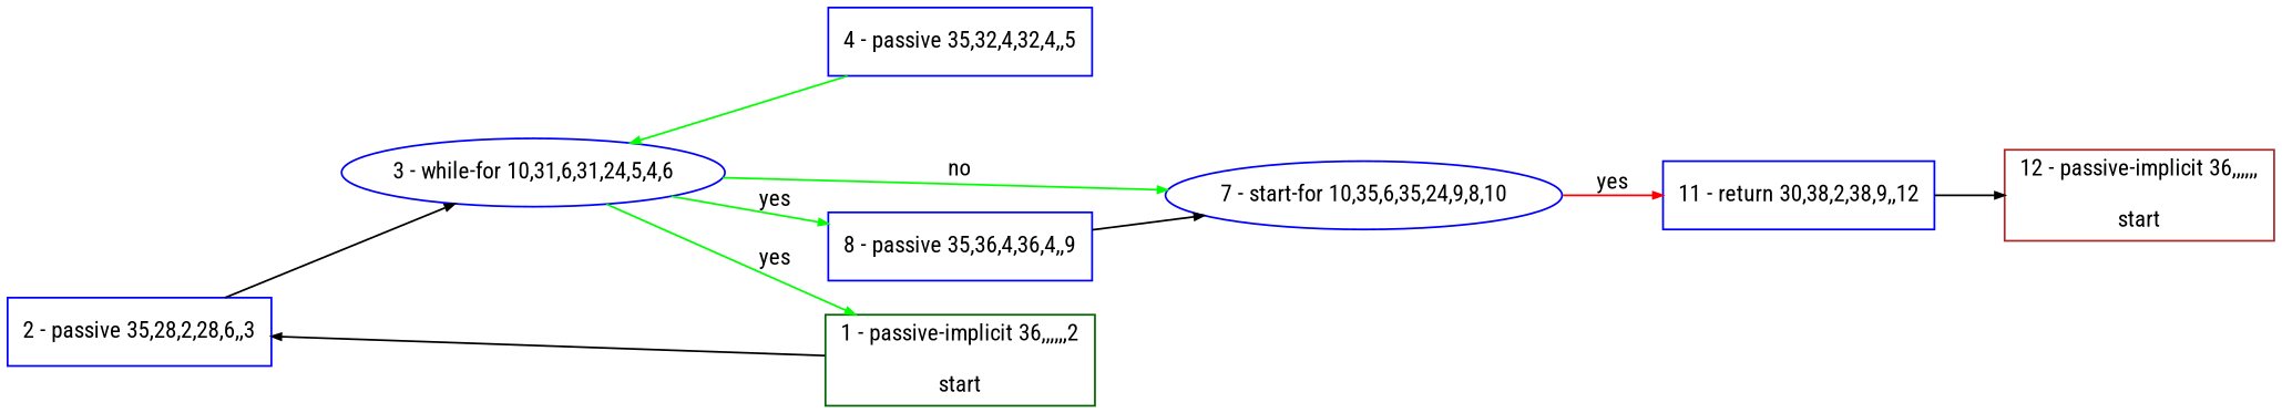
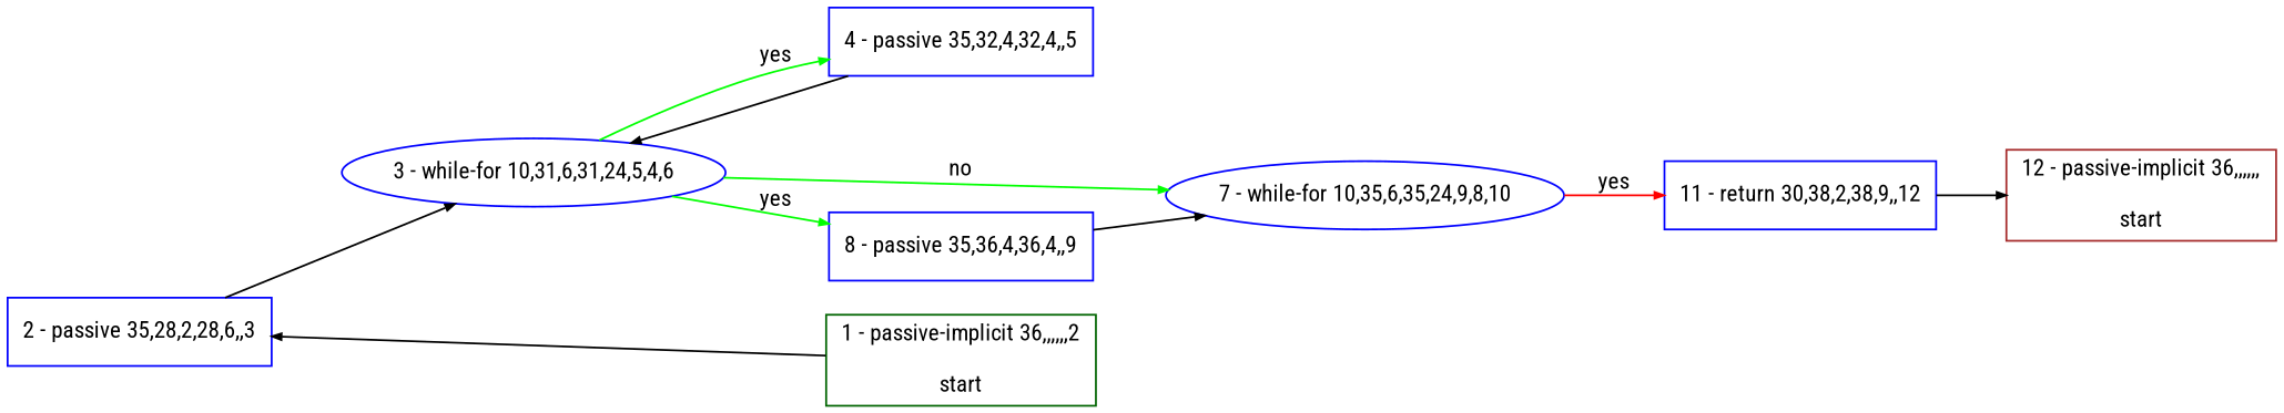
  digraph {
    bgcolor=white
    compound=true
    fillcolor="#FFFFCC"
    fontname="Roboto Condensed"
    fontsize=12
    pack=true
    packmode=clust
    rankdir=LR
    style="rounded,filled"
    node [color="#0000ff" compound=true fillcolor="#ffffff" fixedsize=false fontname="Roboto Condensed" fontsize=12 node_initialized=no shape=box style=filled]
    edge [arrowhead=normal arrowsize=0.5 arrowtail=none color="#000000" compound=true dir=forward fontcolor=black fontname="Roboto Condensed" fontsize=12]
    n1 [label="2 - passive 35,28,2,28,6,,3"]
    n2 [label="3 - while-for 10,31,6,31,24,5,4,6" shape=oval]
    n3 [label="4 - passive 35,32,4,32,4,,5"]
-   n4 [label="7 - start-for 10,35,6,35,24,9,8,10" shape=oval]
+   n4 [label="7 - while-for 10,35,6,35,24,9,8,10" shape=oval]
    n5 [label="8 - passive 35,36,4,36,4,,9"]
    n6 [color="#006400" label="1 - passive-implicit 36,,,,,,2\n\nstart"]
    n7 [label="11 - return 30,38,2,38,9,,12"]
    n8 [color="#a52a2a" label="12 - passive-implicit 36,,,,,,\n\nstart"]
    n1 -> n2
-   n2 -> n6 [color="#00ff00" label=yes]
+   n2 -> n3 [color="#00ff00" label=yes]
    n2 -> n4 [color="#00ff00" label=no]
    n2 -> n5 [color="#00ff00" label=yes]
-   n3 -> n2 [color="#00ff00"]
+   n3 -> n2
    n4 -> n7 [color="#ff0000" label=yes]
    n5 -> n4
    n6 -> n1
    n7 -> n8
  }
